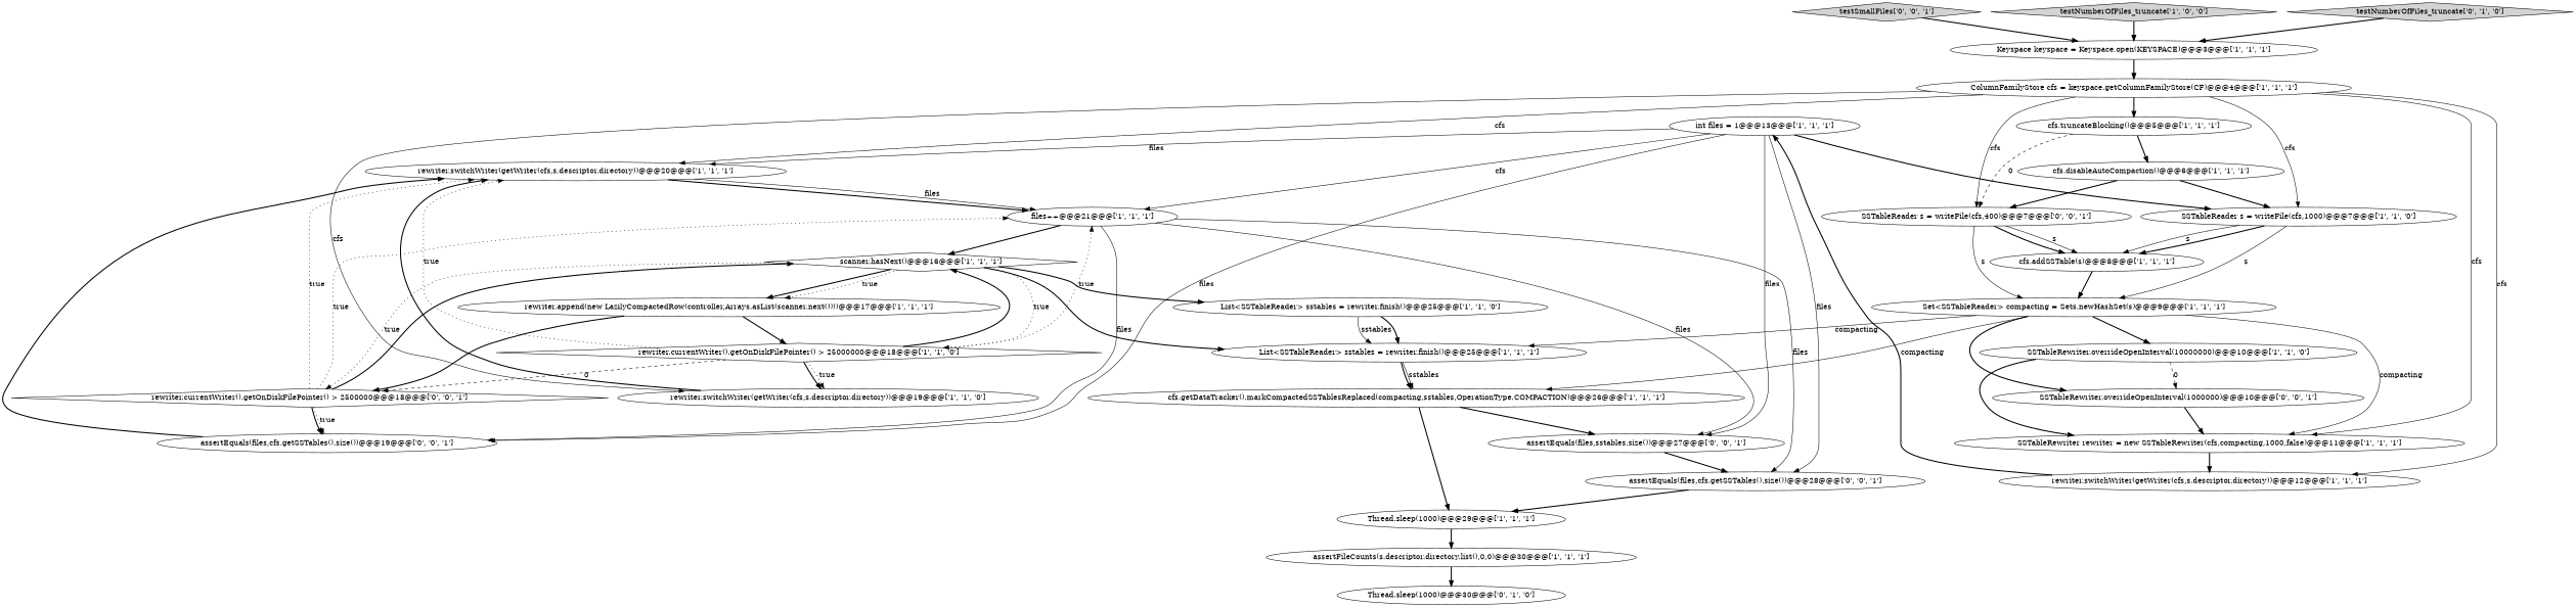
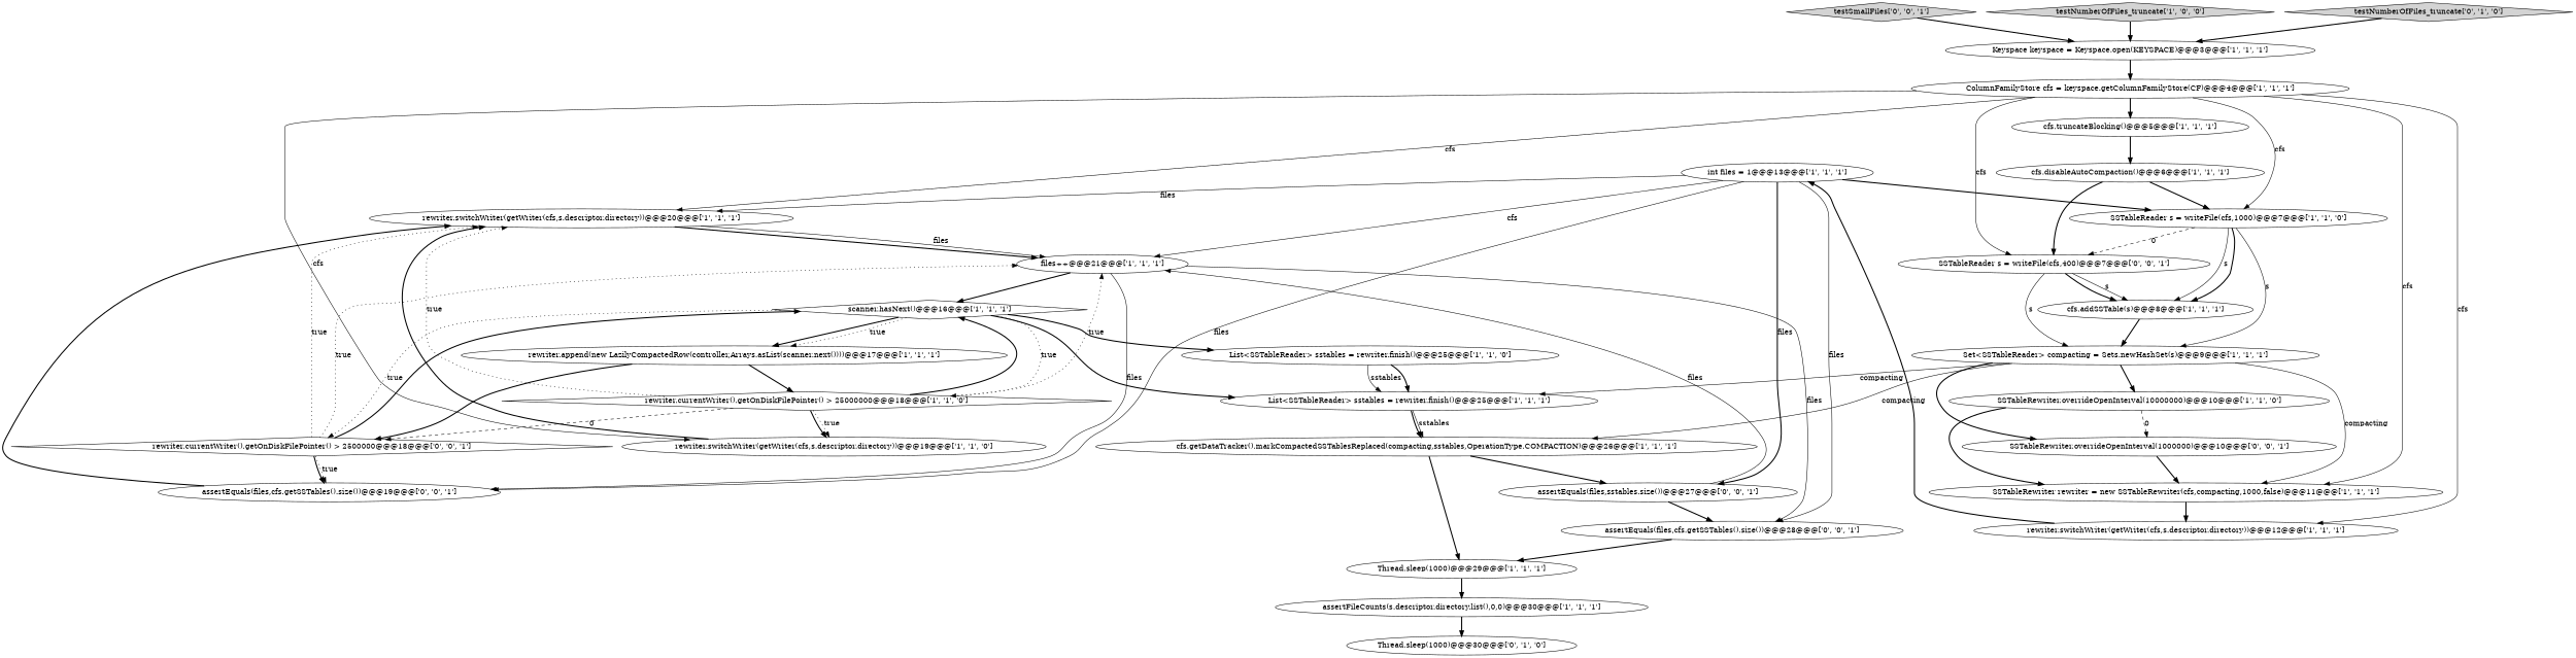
  digraph {
    node [fillcolor=white shape=ellipse style=filled]
    edge [style=bold]
    n1 [label="rewriter.switchWriter(getWriter(cfs,s.descriptor.directory))@@@20@@@['1', '1', '1']"]
    n2 [label="files++@@@21@@@['1', '1', '1']"]
    n3 [label="scanner.hasNext()@@@16@@@['1', '1', '1']" shape=diamond]
    n4 [label="assertEquals(files,cfs.getSSTables().size())@@@19@@@['0', '0', '1']"]
    n5 [label="assertEquals(files,sstables.size())@@@27@@@['0', '0', '1']"]
    n6 [label="assertEquals(files,cfs.getSSTables().size())@@@28@@@['0', '0', '1']"]
    n7 [label="rewriter.currentWriter().getOnDiskFilePointer() > 2500000@@@18@@@['0', '0', '1']" shape=diamond]
    n8 [label="rewriter.currentWriter().getOnDiskFilePointer() > 25000000@@@18@@@['1', '1', '0']" shape=diamond]
    n9 [label="List<SSTableReader> sstables = rewriter.finish()@@@25@@@['1', '1', '1']"]
    n10 [label="rewriter.append(new LazilyCompactedRow(controller,Arrays.asList(scanner.next())))@@@17@@@['1', '1', '1']"]
    n11 [label="List<SSTableReader> sstables = rewriter.finish()@@@25@@@['1', '1', '0']"]
    n12 [label="SSTableRewriter.overrideOpenInterval(10000000)@@@10@@@['1', '1', '0']"]
    n13 [label="SSTableRewriter.overrideOpenInterval(1000000)@@@10@@@['0', '0', '1']"]
    n14 [label="SSTableRewriter rewriter = new SSTableRewriter(cfs,compacting,1000,false)@@@11@@@['1', '1', '1']"]
    n15 [label="rewriter.switchWriter(getWriter(cfs,s.descriptor.directory))@@@12@@@['1', '1', '1']"]
    n16 [label="rewriter.switchWriter(getWriter(cfs,s.descriptor.directory))@@@19@@@['1', '1', '0']"]
    n17 [label="cfs.getDataTracker().markCompactedSSTablesReplaced(compacting,sstables,OperationType.COMPACTION)@@@26@@@['1', '1', '1']"]
    n18 [label="Thread.sleep(1000)@@@29@@@['1', '1', '1']"]
    n19 [label="assertFileCounts(s.descriptor.directory.list(),0,0)@@@30@@@['1', '1', '1']"]
    n20 [label="int files = 1@@@13@@@['1', '1', '1']"]
    n21 [label="SSTableReader s = writeFile(cfs,1000)@@@7@@@['1', '1', '0']"]
    n22 [label="Thread.sleep(1000)@@@30@@@['0', '1', '0']"]
    n23 [fillcolor=lightgray label="testSmallFiles['0', '0', '1']" shape=diamond]
    n24 [label="Keyspace keyspace = Keyspace.open(KEYSPACE)@@@3@@@['1', '1', '1']"]
    n25 [label="ColumnFamilyStore cfs = keyspace.getColumnFamilyStore(CF)@@@4@@@['1', '1', '1']"]
    n26 [label="cfs.truncateBlocking()@@@5@@@['1', '1', '1']"]
    n27 [label="SSTableReader s = writeFile(cfs,400)@@@7@@@['0', '0', '1']"]
    n28 [label="cfs.addSSTable(s)@@@8@@@['1', '1', '1']"]
    n29 [label="Set<SSTableReader> compacting = Sets.newHashSet(s)@@@9@@@['1', '1', '1']"]
    n30 [label="cfs.disableAutoCompaction()@@@6@@@['1', '1', '1']"]
    n31 [fillcolor=lightgray label="testNumberOfFiles_truncate['1', '0', '0']" shape=diamond]
    n32 [fillcolor=lightgray label="testNumberOfFiles_truncate['0', '1', '0']" shape=diamond]
    n1 -> n2
    n1 -> n2 [label=files style=solid]
    n2 -> n3
    n2 -> n4 [label=files style=solid]
-   n2 -> n5 [label=files style=solid]
+   n5 -> n2 [label=files style=solid]
    n2 -> n6 [label=files style=solid]
    n3 -> n7 [label=true style=dotted]
    n3 -> n8 [label=true style=dotted]
    n3 -> n9
    n3 -> n10
    n3 -> n10 [label=true style=dotted]
    n3 -> n11
    n4 -> n1
    n5 -> n6
    n6 -> n18
    n7 -> n1 [label=true style=dotted]
    n7 -> n2 [label=true style=dotted]
    n7 -> n3
    n7 -> n4
    n7 -> n4 [label=true style=dotted]
    n8 -> n1 [label=true style=dotted]
    n8 -> n2 [label=true style=dotted]
    n8 -> n3
    n8 -> n7 [label=0 style=dashed]
    n8 -> n16
    n8 -> n16 [label=true style=dotted]
    n9 -> n17
    n9 -> n17 [label=sstables style=solid]
    n10 -> n7
    n10 -> n8
    n11 -> n9 [label=sstables style=solid]
    n11 -> n9
    n12 -> n13 [label=0 style=dashed]
    n12 -> n14
    n13 -> n14
    n14 -> n15
    n15 -> n20
    n16 -> n1
    n17 -> n5
    n17 -> n18
    n18 -> n19
    n19 -> n22
    n20 -> n1 [label=files style=solid]
    n20 -> n2 [label=cfs style=solid]
    n20 -> n4 [label=files style=solid]
-   n20 -> n5 [label=files style=solid]
+   n20 -> n5 [label=files]
    n20 -> n6 [label=files style=solid]
    n20 -> n21
-   n26 -> n27 [label=0 style=dashed]
+   n21 -> n27 [label=0 style=dashed]
    n21 -> n28 [label=s style=solid]
    n21 -> n28
    n21 -> n29 [label=s style=solid]
    n23 -> n24
    n24 -> n25
    n25 -> n1 [label=cfs style=solid]
    n25 -> n14 [label=cfs style=solid]
    n25 -> n15 [label=cfs style=solid]
    n25 -> n16 [label=cfs style=solid]
    n25 -> n21 [label=cfs style=solid]
    n25 -> n26
    n25 -> n27 [label=cfs style=solid]
    n26 -> n30
    n27 -> n28 [label=s style=solid]
    n27 -> n28
    n27 -> n29 [label=s style=solid]
    n28 -> n29
    n29 -> n9 [label=compacting style=solid]
    n29 -> n12
    n29 -> n13
    n29 -> n14 [label=compacting style=solid]
    n29 -> n17 [label=compacting style=solid]
    n30 -> n21
    n30 -> n27
    n31 -> n24
    n32 -> n24
  }
